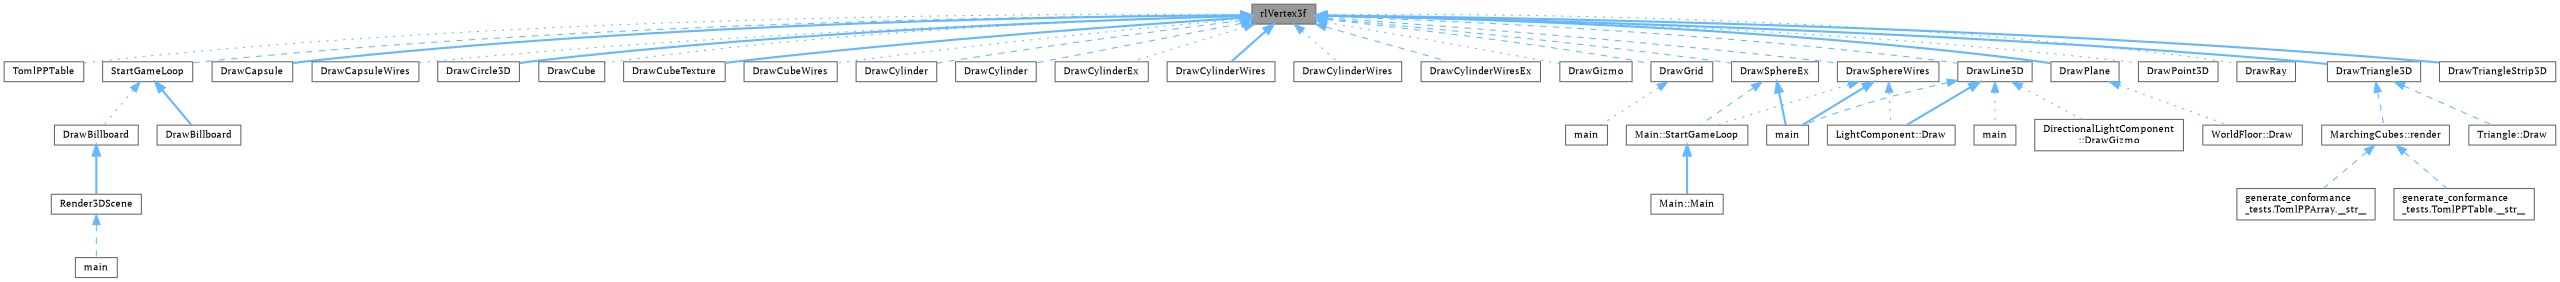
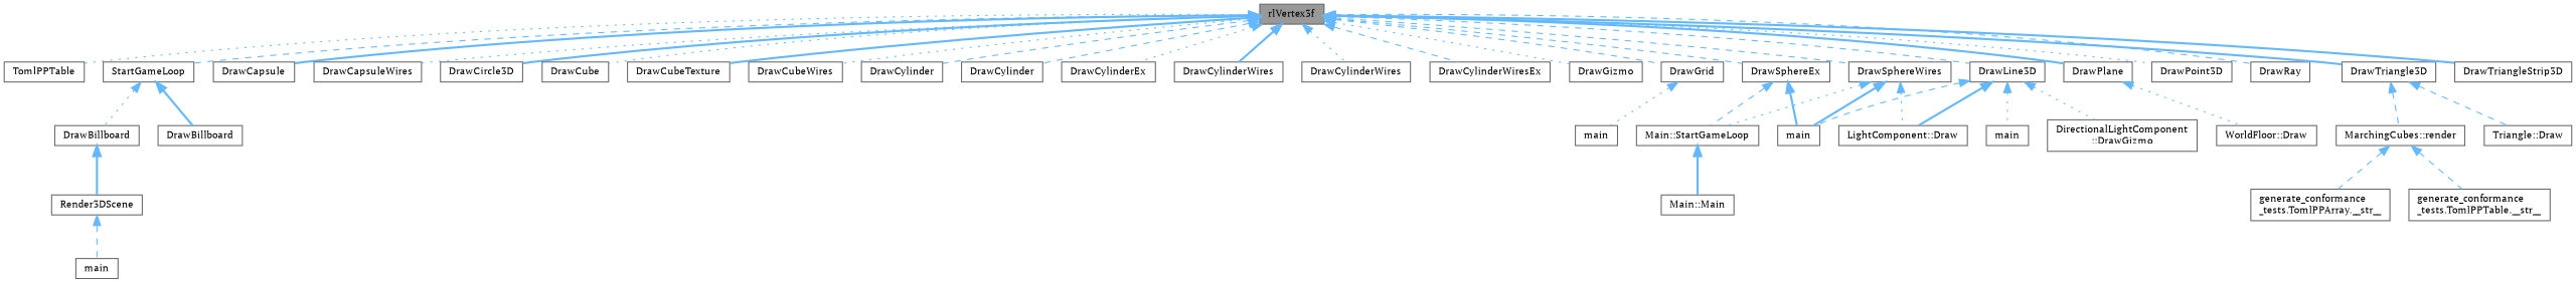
  digraph {
    fontname="PT Serif"
    rankdir=TB
    node [color=grey40 fillcolor=white fontname="PT Serif" fontsize=10 shape=box style=filled]
    edge [color=steelblue1 dir=back fontname="PT Serif" fontsize=10 labelfontname=Helvetica labelfontsize=10 style=dashed]
    n1 [color=gray40 fillcolor=grey60 fontcolor=black height=0.2 label=rlVertex3f width=0.4]
    n2 [height=0.2 label=TomlPPTable width=0.4]
    n3 [height=0.2 label=StartGameLoop width=0.4]
    n4 [height=0.2 label=DrawCapsule width=0.4]
    n5 [height=0.2 label=DrawCapsuleWires width=0.4]
    n6 [height=0.2 label=DrawCircle3D width=0.4]
    n7 [height=0.2 label=DrawCube width=0.4]
    n8 [height=0.2 label=DrawCubeTexture width=0.4]
    n9 [height=0.2 label=DrawCubeWires width=0.4]
    n10 [height=0.2 label=DrawCylinder width=0.4]
    n11 [height=0.2 label=DrawCylinder width=0.4]
    n12 [height=0.2 label=DrawCylinderEx width=0.4]
    n13 [height=0.2 label=DrawCylinderWires width=0.4]
    n14 [height=0.2 label=DrawCylinderWires width=0.4]
    n15 [height=0.2 label=DrawCylinderWiresEx width=0.4]
    n16 [height=0.2 label=DrawGizmo width=0.4]
    n17 [height=0.2 label=DrawGrid width=0.4]
    n18 [height=0.2 label=DrawLine3D width=0.4]
    n19 [height=0.2 label=DrawPlane width=0.4]
    n20 [height=0.2 label=DrawPoint3D width=0.4]
    n21 [height=0.2 label=DrawRay width=0.4]
    n22 [height=0.2 label=DrawSphereEx width=0.4]
    n23 [height=0.2 label=DrawSphereWires width=0.4]
    n24 [height=0.2 label=DrawTriangle3D width=0.4]
    n25 [height=0.2 label=DrawTriangleStrip3D width=0.4]
    n26 [height=0.2 label=DrawBillboard width=0.4]
    n27 [height=0.2 label=DrawBillboard width=0.4]
    n28 [height=0.2 label=main width=0.4]
    n29 [height=0.2 label="LightComponent::Draw" width=0.4]
    n30 [height=0.2 label="DirectionalLightComponent\l::DrawGizmo" width=0.4]
    n31 [height=0.2 label=main width=0.4]
    n32 [height=0.2 label=main width=0.4]
    n33 [height=0.2 label="WorldFloor::Draw" width=0.4]
    n34 [height=0.2 label="Main::StartGameLoop" width=0.4]
    n35 [height=0.2 label="Triangle::Draw" width=0.4]
    n36 [height=0.2 label="MarchingCubes::render" width=0.4]
    n37 [height=0.2 label=Render3DScene width=0.4]
    n38 [height=0.2 label=main width=0.4]
    n39 [height=0.2 label="Main::Main" width=0.4]
    n40 [height=0.2 label="generate_conformance\l_tests.TomlPPArray.__str__" width=0.4]
    n41 [height=0.2 label="generate_conformance\l_tests.TomlPPTable.__str__" width=0.4]
    n1 -> n2 [style=dotted]
    n1 -> n3
    n1 -> n4 [style=bold]
    n1 -> n5 [style=dotted]
    n1 -> n6 [style=bold]
    n1 -> n7 [style=dotted]
    n1 -> n8 [style=bold]
    n1 -> n9 [style=dotted]
    n1 -> n10
    n1 -> n11
    n1 -> n12 [style=dotted]
    n1 -> n13 [style=bold]
    n1 -> n14 [style=dotted]
    n1 -> n15
    n1 -> n16 [style=dotted]
    n1 -> n17
    n1 -> n18
    n1 -> n19 [style=bold]
    n1 -> n20 [style=dotted]
-   n1 -> n21 [style=dotted]
+   n1 -> n21
    n1 -> n22
    n1 -> n23
    n1 -> n24 [style=bold]
    n1 -> n25 [style=bold]
    n3 -> n26 [style=bold]
    n3 -> n27 [style=dotted]
    n17 -> n28 [style=dotted]
    n18 -> n29 [style=bold]
    n18 -> n30 [style=dotted]
    n18 -> n31 [style=dotted]
    n18 -> n32
    n19 -> n33 [style=dotted]
    n22 -> n32 [style=bold]
    n22 -> n34
    n23 -> n29 [style=dotted]
    n23 -> n32 [style=bold]
    n23 -> n34 [style=dotted]
    n24 -> n35
    n24 -> n36
    n27 -> n37 [style=bold]
    n34 -> n39 [style=bold]
    n36 -> n40
    n36 -> n41
    n37 -> n38
  }
